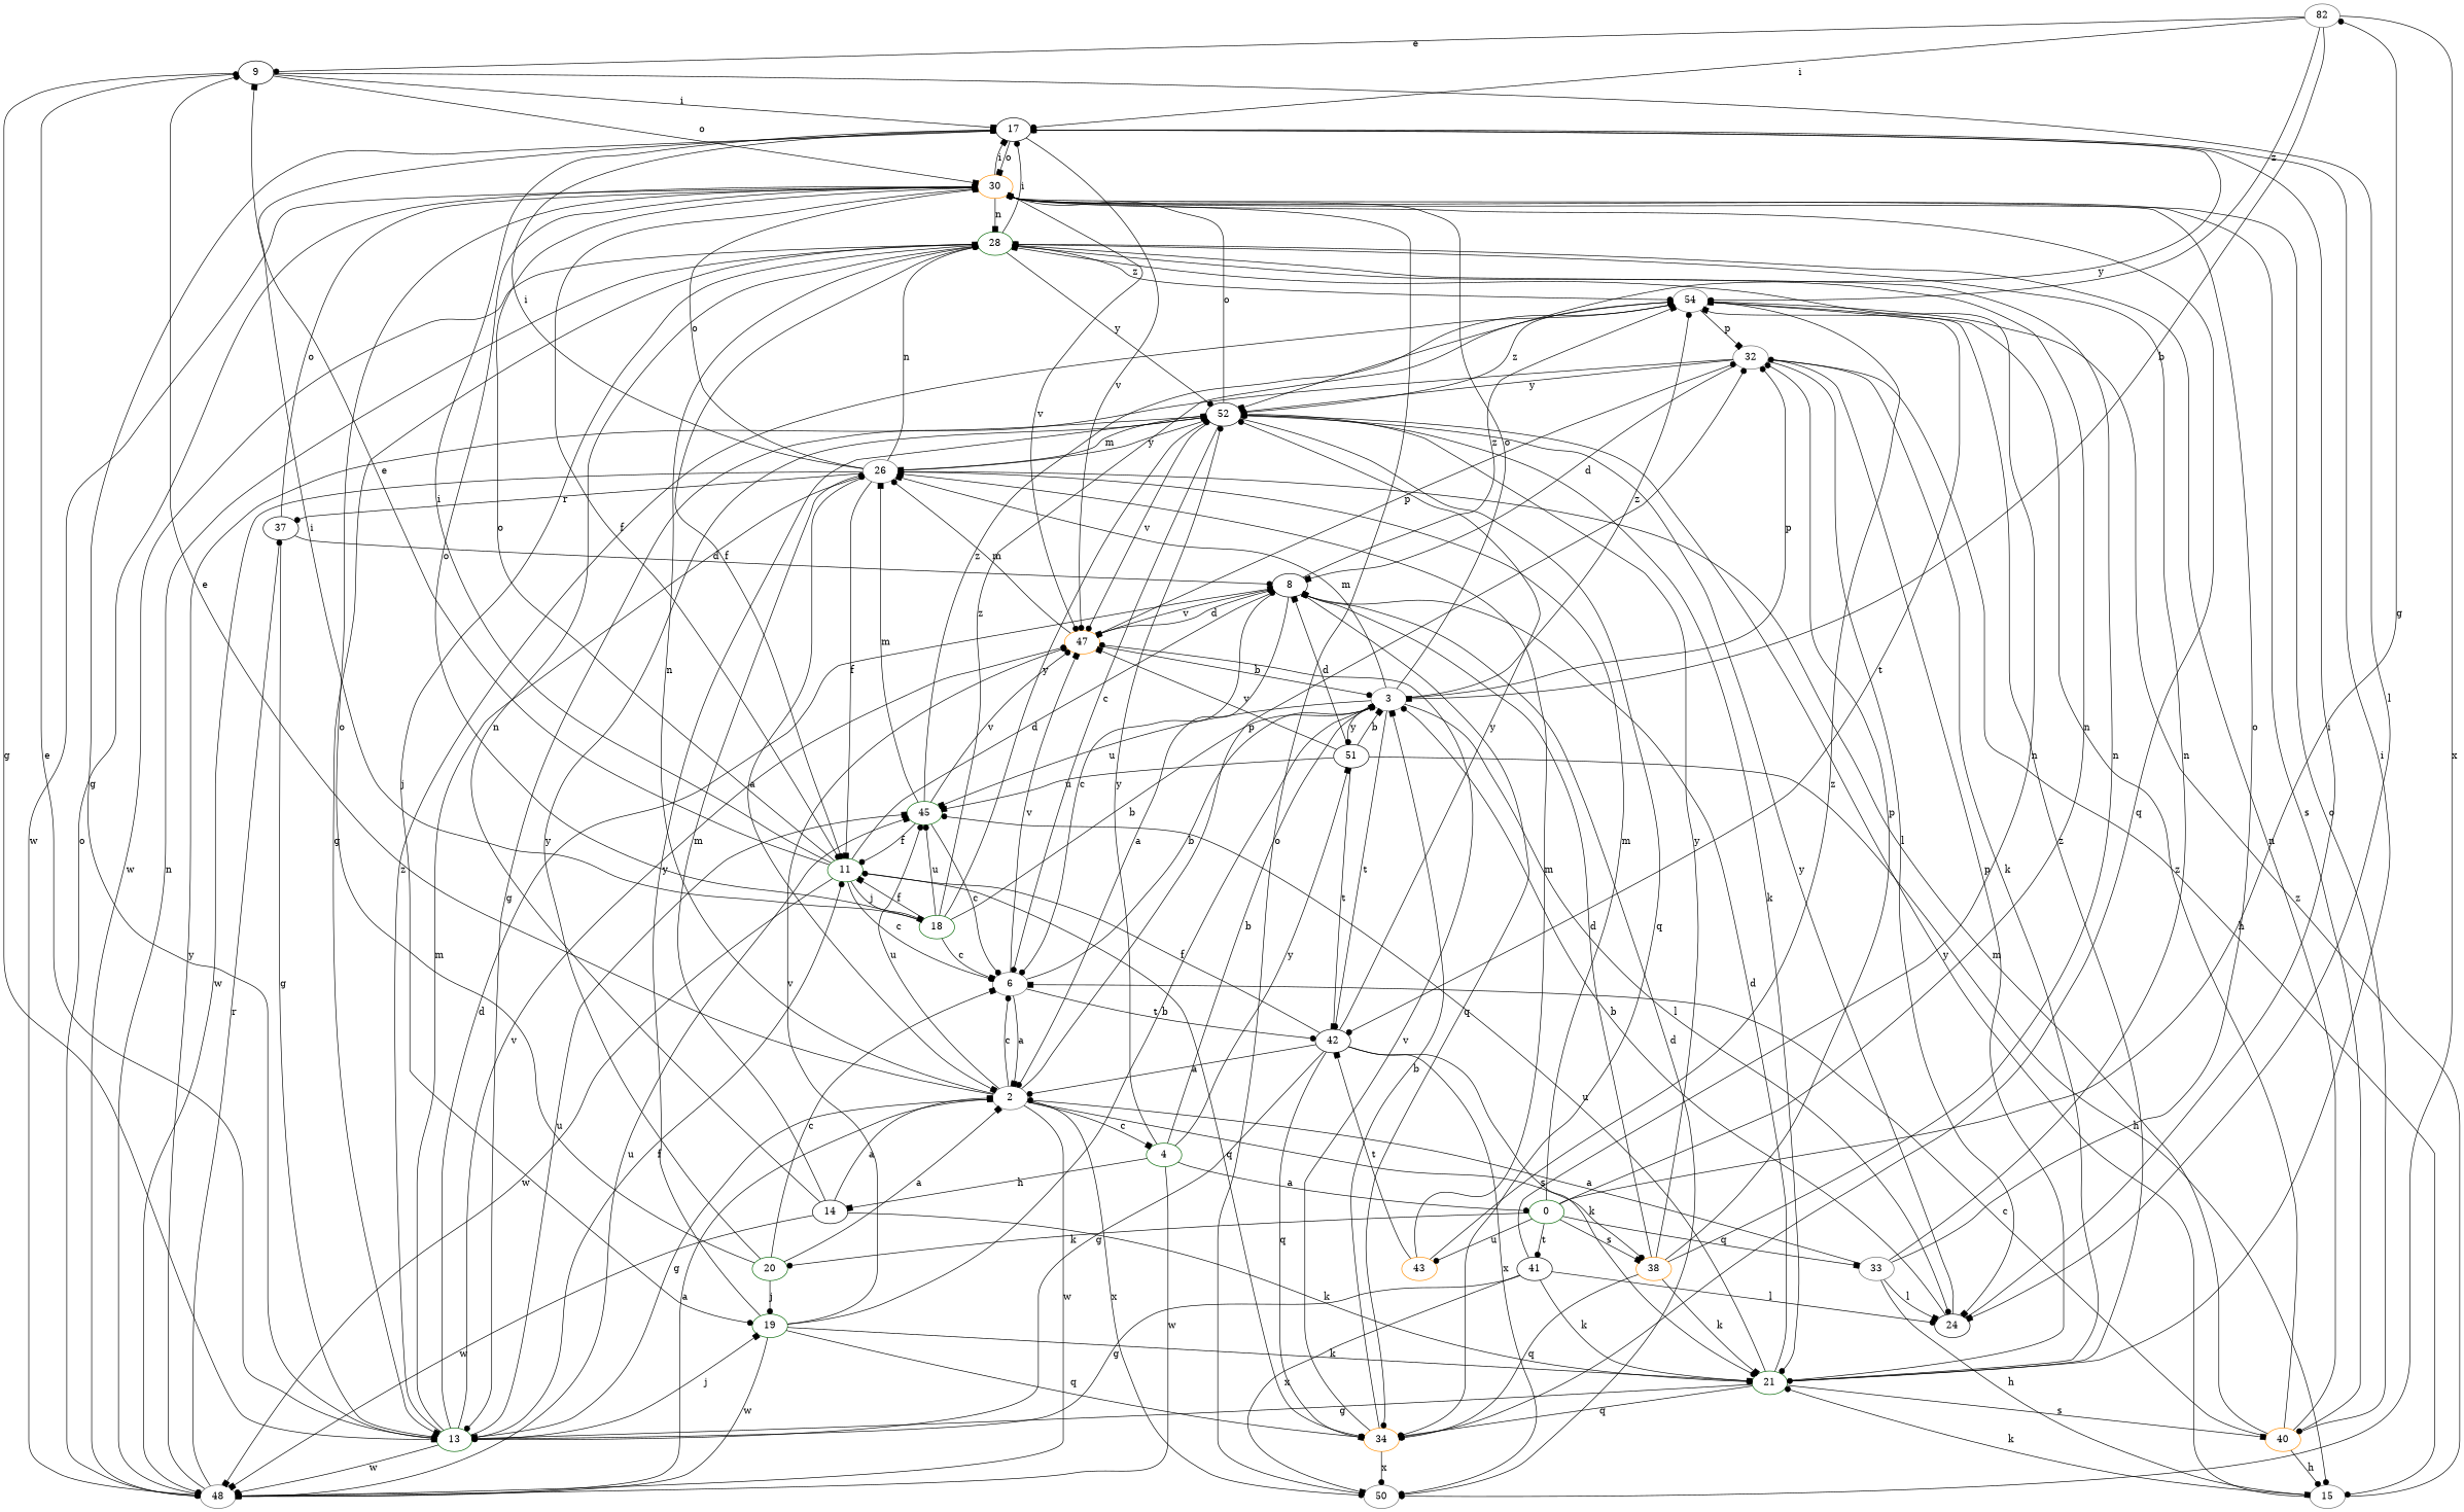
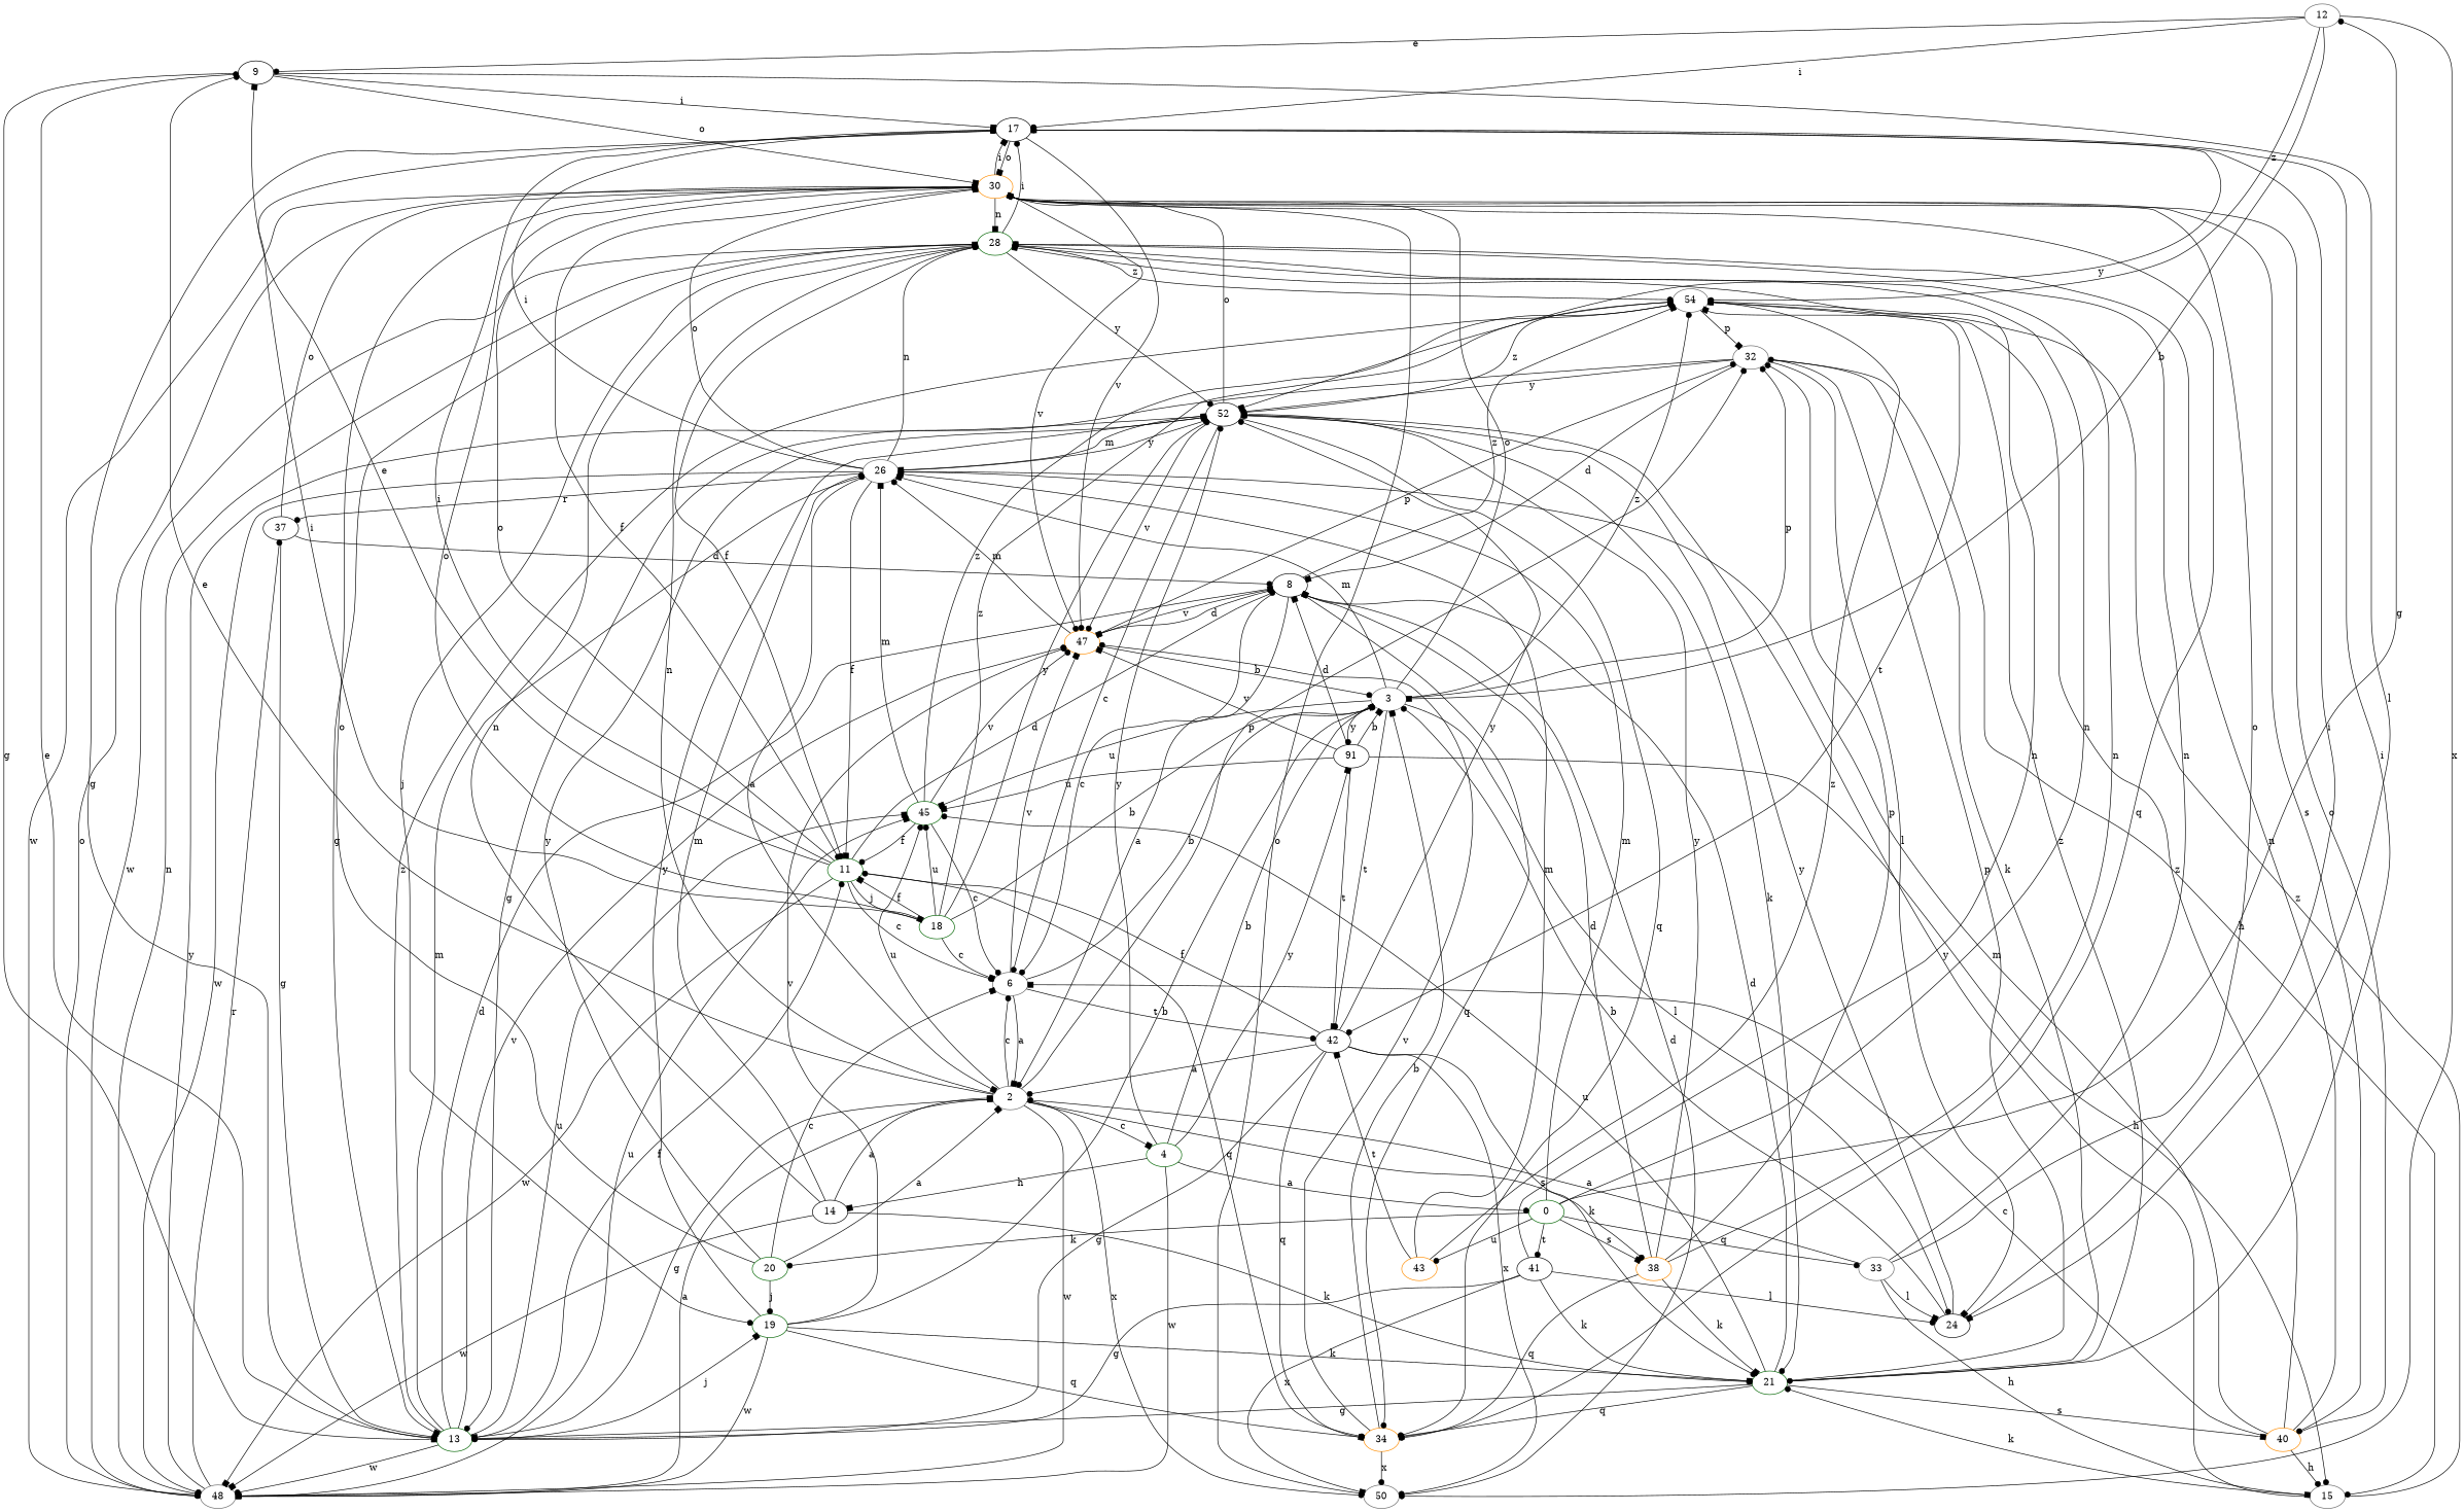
  strict digraph {
    node [color=gray40]
    edge [arrowhead=dot]
-   12 [label=82]
+   12
    0 [color=darkgreen]
    20 [color=darkgreen]
    26
    28 [color=darkgreen]
    33
    38 [color=darkorange]
    41 [color=black]
    43 [color=darkorange]
    9 [color=black]
    50
    3
    54
    17 [color=black]
    2
    6
    30 [color=darkorange]
    52 [color=black]
    19 [color=darkgreen]
    48
    11 [color=darkgreen]
    37 [color=black]
    13 [color=darkgreen]
    24 [color=black]
    15
    32
    8 [color=black]
    34 [color=darkorange]
    21 [color=darkgreen]
    42 [color=black]
    4 [color=darkgreen]
    45 [color=darkgreen]
-   51 [color=black]
+   51 [color=black label=91]
    14 [color=black]
    47 [color=darkorange]
    40 [color=darkorange]
    18 [color=darkgreen]
    12 -> 9 [label=e]
    12 -> 50 [label=x]
    12 -> 3 [arrowhead=box label=b]
    12 -> 54 [label=z]
    12 -> 17 [label=i]
    0 -> 12 [label=g]
    0 -> 20 [label=k]
    0 -> 26 [label=m]
    0 -> 28 [label=n]
-   0 -> 33 [arrowhead=box label=q]
+   0 -> 33 [label=q]
    0 -> 38 [arrowhead=box label=s]
    0 -> 41 [label=t]
    0 -> 43 [label=u]
    20 -> 2 [arrowhead=box label=a]
    20 -> 6 [arrowhead=box label=c]
    20 -> 30 [label=o]
    20 -> 52 [arrowhead=box label=y]
    20 -> 19 [label=j]
    26 -> 28 [label=n]
    26 -> 17 [arrowhead=box label=i]
    26 -> 2 [arrowhead=box label=a]
    26 -> 30 [arrowhead=box label=o]
    26 -> 52 [label=y]
    26 -> 48 [label=w]
    26 -> 11 [arrowhead=box label=f]
    26 -> 37 [label=r]
    28 -> 54 [label=z]
    28 -> 17 [label=i]
    28 -> 52 [label=y]
    28 -> 19 [label=j]
    28 -> 48 [label=w]
    28 -> 11 [label=f]
    28 -> 13 [arrowhead=box label=g]
    33 -> 28 [label=n]
    33 -> 2 [label=a]
    33 -> 30 [label=o]
    33 -> 24 [arrowhead=box label=l]
    33 -> 15 [arrowhead=box label=h]
    38 -> 28 [label=n]
    38 -> 52 [arrowhead=box label=y]
    38 -> 32 [label=p]
    38 -> 8 [arrowhead=box label=d]
    38 -> 34 [label=q]
    38 -> 21 [arrowhead=box label=k]
    41 -> 28 [arrowhead=box label=n]
    41 -> 50 [arrowhead=box label=x]
    41 -> 13 [label=g]
    41 -> 24 [label=l]
    41 -> 21 [arrowhead=box label=k]
    43 -> 26 [arrowhead=box label=m]
    43 -> 54 [label=z]
    43 -> 42 [arrowhead=box label=t]
    9 -> 17 [arrowhead=box label=i]
    9 -> 30 [arrowhead=box label=o]
    9 -> 13 [arrowhead=box label=g]
    9 -> 24 [arrowhead=box label=l]
    50 -> 30 [arrowhead=box label=o]
    50 -> 8 [label=d]
    3 -> 26 [arrowhead=box label=m]
    3 -> 54 [label=z]
    3 -> 30 [label=o]
    3 -> 24 [label=l]
    3 -> 32 [label=p]
    3 -> 42 [label=t]
    3 -> 45 [arrowhead=box label=u]
    3 -> 51 [label=y]
    54 -> 32 [arrowhead=box label=p]
    54 -> 42 [label=t]
    17 -> 30 [arrowhead=box label=o]
    17 -> 52 [arrowhead=box label=y]
    17 -> 13 [label=g]
    17 -> 47 [label=v]
    2 -> 28 [label=n]
    2 -> 38 [label=s]
    2 -> 9 [label=e]
    2 -> 50 [label=x]
    2 -> 6 [label=c]
    2 -> 48 [arrowhead=box label=w]
    2 -> 13 [arrowhead=box label=g]
    2 -> 32 [label=p]
    2 -> 4 [arrowhead=box label=c]
    2 -> 45 [label=u]
    6 -> 3 [label=b]
    6 -> 2 [arrowhead=box label=a]
    6 -> 42 [label=t]
    6 -> 47 [arrowhead=box label=v]
    30 -> 28 [arrowhead=box label=n]
    30 -> 17 [arrowhead=box label=i]
    30 -> 48 [arrowhead=box label=w]
    30 -> 11 [label=f]
    30 -> 34 [arrowhead=box label=q]
    30 -> 47 [label=v]
    30 -> 40 [label=s]
    52 -> 26 [arrowhead=box label=m]
    52 -> 54 [label=z]
    52 -> 6 [label=c]
    52 -> 30 [arrowhead=box label=o]
    52 -> 34 [label=q]
    52 -> 21 [label=k]
    52 -> 47 [label=v]
    19 -> 3 [label=b]
    19 -> 52 [arrowhead=box label=y]
    19 -> 48 [arrowhead=box label=w]
    19 -> 34 [label=q]
    19 -> 21 [label=k]
    19 -> 47 [label=v]
    48 -> 28 [arrowhead=box label=n]
    48 -> 2 [arrowhead=box label=a]
    48 -> 30 [arrowhead=box label=o]
    48 -> 52 [arrowhead=box label=y]
    48 -> 37 [label=r]
    48 -> 45 [arrowhead=box label=u]
    11 -> 9 [arrowhead=box label=e]
    11 -> 17 [arrowhead=box label=i]
    11 -> 6 [label=c]
    11 -> 30 [arrowhead=box label=o]
    11 -> 48 [arrowhead=box label=w]
    11 -> 8 [label=d]
    11 -> 34 [label=q]
    11 -> 18 [arrowhead=box label=j]
    37 -> 30 [label=o]
    37 -> 13 [label=g]
    37 -> 8 [label=d]
    13 -> 26 [label=m]
    13 -> 9 [label=e]
    13 -> 54 [label=z]
    13 -> 19 [arrowhead=box label=j]
    13 -> 48 [label=w]
    13 -> 11 [label=f]
    13 -> 8 [arrowhead=box label=d]
    13 -> 45 [arrowhead=box label=u]
    13 -> 47 [label=v]
    24 -> 3 [label=b]
    24 -> 17 [label=i]
    24 -> 52 [label=y]
    15 -> 54 [arrowhead=box label=z]
    15 -> 52 [arrowhead=box label=y]
    15 -> 21 [label=k]
    32 -> 52 [label=y]
    32 -> 13 [label=g]
    32 -> 24 [arrowhead=box label=l]
    32 -> 15 [label=h]
    32 -> 8 [arrowhead=box label=d]
    32 -> 21 [label=k]
    8 -> 54 [arrowhead=box label=z]
    8 -> 2 [label=a]
    8 -> 6 [label=c]
    8 -> 34 [label=q]
    8 -> 47 [arrowhead=box label=v]
    34 -> 50 [label=x]
    34 -> 3 [arrowhead=box label=b]
    34 -> 47 [label=v]
    21 -> 54 [arrowhead=box label=z]
    21 -> 17 [arrowhead=box label=i]
    21 -> 13 [label=g]
    21 -> 32 [label=p]
    21 -> 8 [arrowhead=box label=d]
    21 -> 34 [label=q]
    21 -> 45 [label=u]
    21 -> 40 [arrowhead=box label=s]
    42 -> 50 [label=x]
    42 -> 2 [label=a]
    42 -> 52 [label=y]
    42 -> 11 [label=f]
    42 -> 13 [label=g]
    42 -> 34 [arrowhead=box label=q]
    42 -> 21 [label=k]
    4 -> 0 [label=a]
    4 -> 3 [arrowhead=box label=b]
    4 -> 52 [label=y]
    4 -> 48 [arrowhead=box label=w]
    4 -> 51 [arrowhead=box label=y]
    4 -> 14 [arrowhead=box label=h]
    45 -> 26 [arrowhead=box label=m]
    45 -> 54 [label=z]
    45 -> 6 [label=c]
    45 -> 11 [label=f]
    45 -> 47 [label=v]
    51 -> 3 [arrowhead=box label=b]
    51 -> 15 [label=h]
    51 -> 8 [arrowhead=box label=d]
    51 -> 42 [arrowhead=box label=t]
    51 -> 45 [arrowhead=box label=u]
    51 -> 47 [arrowhead=box label=v]
    14 -> 26 [label=m]
    14 -> 28 [arrowhead=box label=n]
    14 -> 2 [arrowhead=box label=a]
    14 -> 48 [arrowhead=box label=w]
    14 -> 21 [label=k]
    47 -> 26 [label=m]
    47 -> 3 [label=b]
    47 -> 32 [label=p]
    47 -> 8 [label=d]
    40 -> 26 [label=m]
    40 -> 28 [arrowhead=box label=n]
    40 -> 54 [arrowhead=box label=z]
    40 -> 6 [arrowhead=box label=c]
    40 -> 30 [arrowhead=box label=o]
    40 -> 15 [label=h]
    18 -> 3 [label=b]
    18 -> 54 [arrowhead=box label=z]
    18 -> 17 [label=i]
    18 -> 6 [arrowhead=box label=c]
    18 -> 30 [arrowhead=box label=o]
    18 -> 52 [label=y]
    18 -> 11 [arrowhead=box label=f]
    18 -> 45 [label=u]
  }
